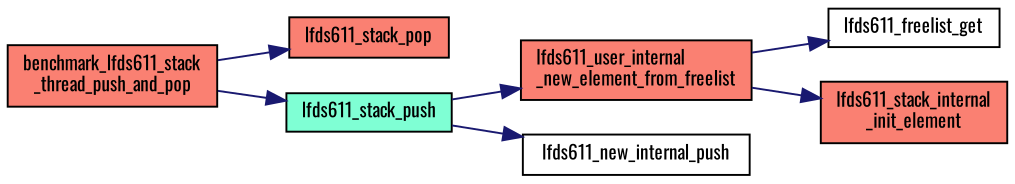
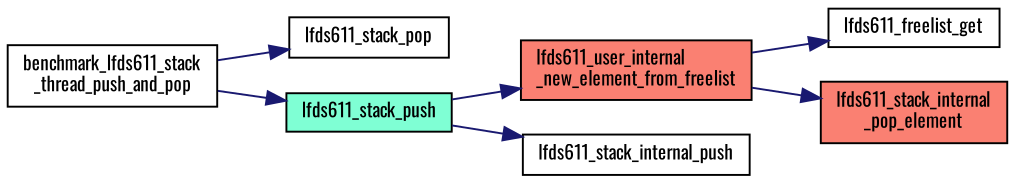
  digraph {
    fontname=Oswald
    rankdir=LR
    node [color=black fillcolor=salmon fontname=Oswald fontsize=10 shape=record style=filled]
    edge [color=midnightblue fontname=Oswald fontsize=10 labelfontname=Helvetica labelfontsize=10 style=solid]
-   n1 [fontcolor=black height=0.2 label="benchmark_lfds611_stack\l_thread_push_and_pop" width=0.4]
-   n2 [height=0.2 label=lfds611_stack_pop width=0.4]
+   n1 [fillcolor=white fontcolor=black height=0.2 label="benchmark_lfds611_stack\l_thread_push_and_pop" width=0.4]
+   n2 [fillcolor=white height=0.2 label=lfds611_stack_pop width=0.4]
    n3 [fillcolor=aquamarine height=0.2 label=lfds611_stack_push width=0.4]
    n4 [height=0.2 label="lfds611_user_internal\l_new_element_from_freelist" width=0.4]
-   n5 [fillcolor=white height=0.2 label=lfds611_new_internal_push width=0.4]
+   n5 [fillcolor=white height=0.2 label=lfds611_stack_internal_push width=0.4]
    n6 [fillcolor=white height=0.2 label=lfds611_freelist_get width=0.4]
-   n7 [height=0.2 label="lfds611_stack_internal\l_init_element" width=0.4]
+   n7 [height=0.2 label="lfds611_stack_internal\l_pop_element" width=0.4]
    n1 -> n2
    n1 -> n3
    n3 -> n4
    n3 -> n5
    n4 -> n6
    n4 -> n7
  }
